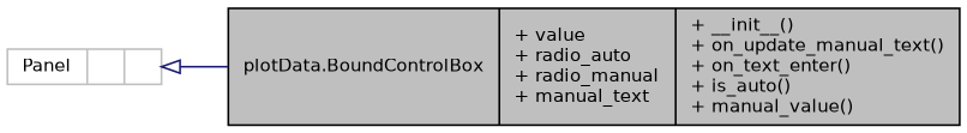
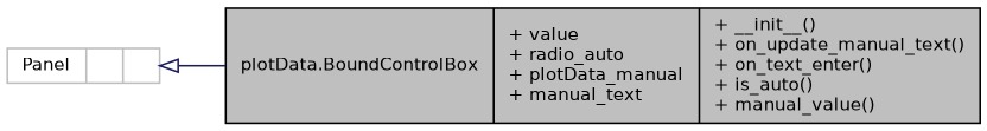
  digraph {
    rankdir=LR
    node [fontname=Helvetica fontsize=10 shape=record style=filled]
-   n1 [color=black fillcolor=grey75 fontcolor=black height=0.2 label="{plotData.BoundControlBox\n|+ value\l+ radio_auto\l+ radio_manual\l+ manual_text\l|+ __init__()\l+ on_update_manual_text()\l+ on_text_enter()\l+ is_auto()\l+ manual_value()\l}" width=0.4]
+   n1 [color=black fillcolor=grey75 fontcolor=black height=0.2 label="{plotData.BoundControlBox\n|+ value\l+ radio_auto\l+ plotData_manual\l+ manual_text\l|+ __init__()\l+ on_update_manual_text()\l+ on_text_enter()\l+ is_auto()\l+ manual_value()\l}" width=0.4]
    n2 [color=grey75 fillcolor=white height=0.2 label="{Panel\n||}" width=0.4]
    n2 -> n1 [arrowtail=onormal color=midnightblue dir=back fontname=Helvetica fontsize=10 labelfontname=Helvetica labelfontsize=10 style=solid]
  }
